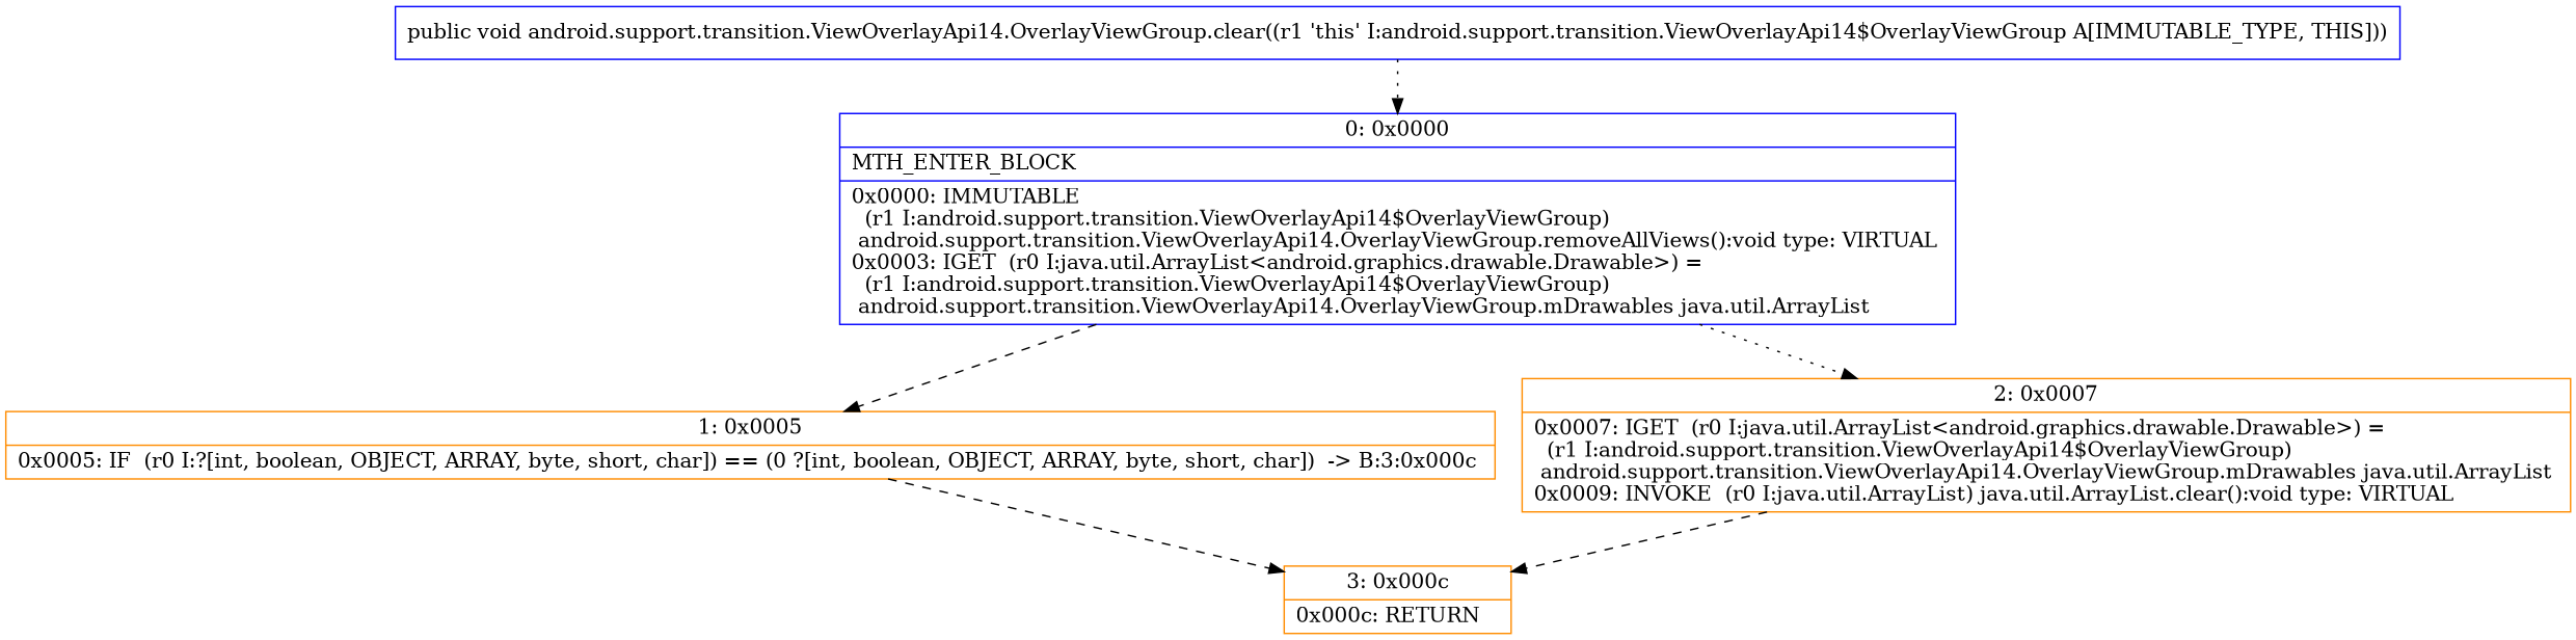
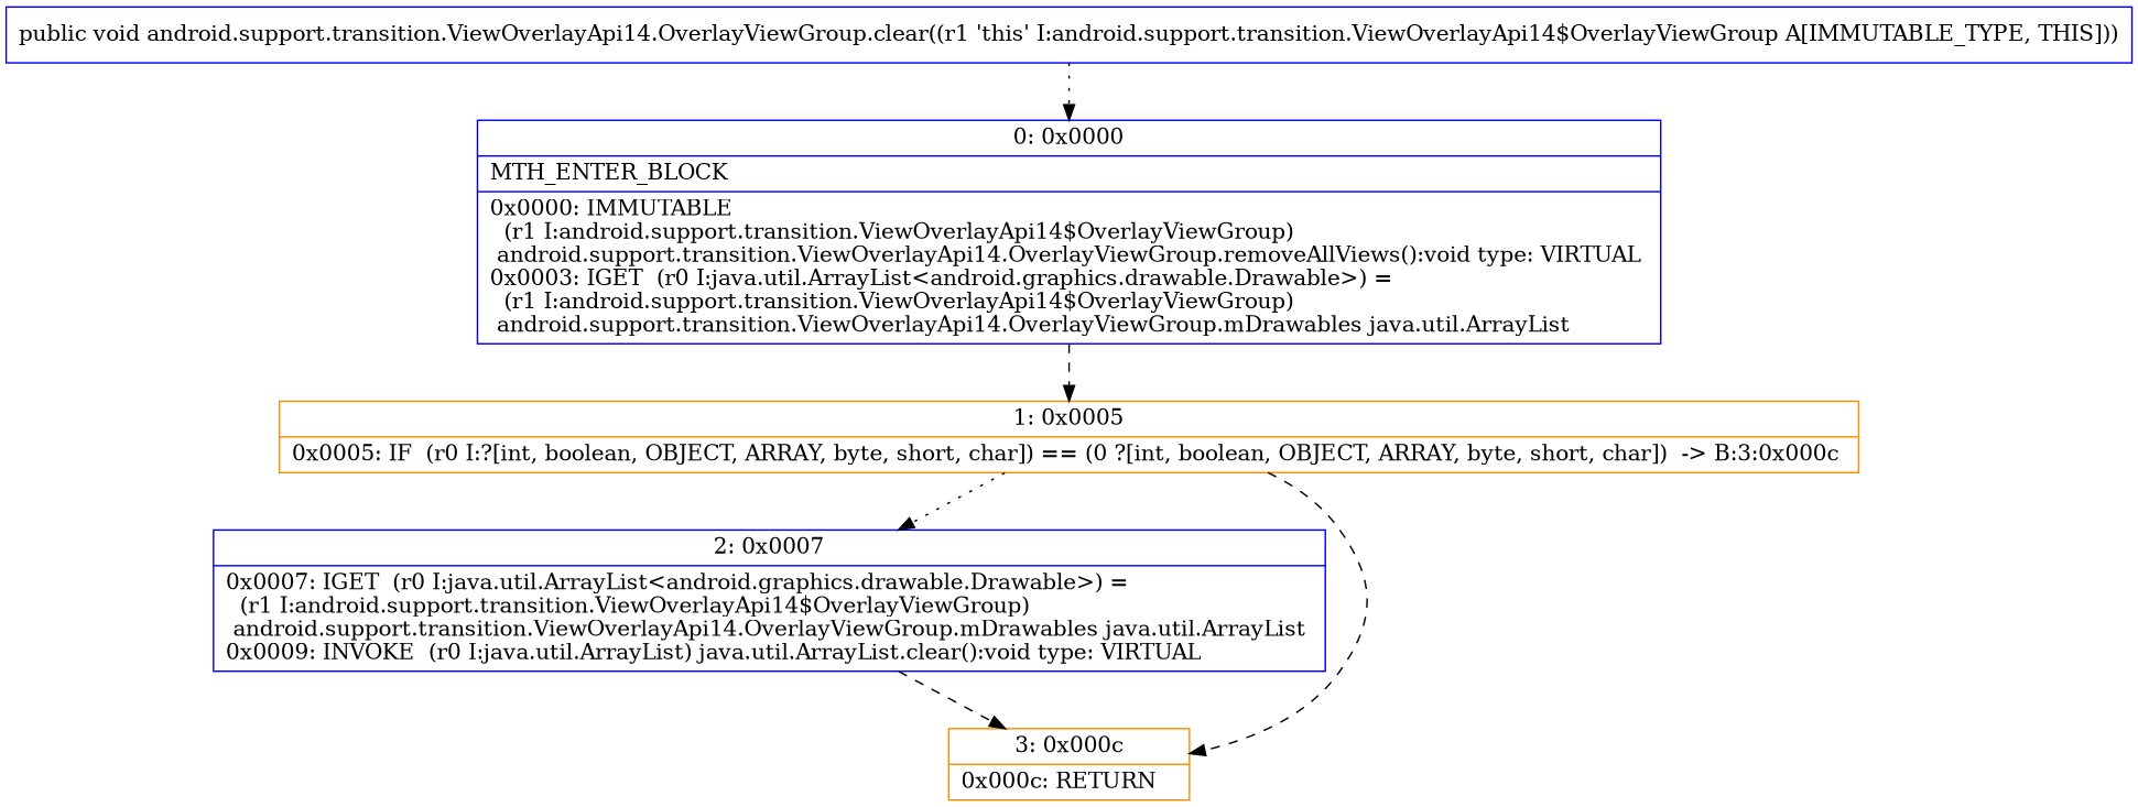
  digraph {
    node [color=darkorange shape=record]
    edge [style=dashed]
    n1 [color=blue label="{0\:\ 0x0000|MTH_ENTER_BLOCK\l|0x0000: IMMUTABLE  \l  (r1 I:android.support.transition.ViewOverlayApi14$OverlayViewGroup)\l android.support.transition.ViewOverlayApi14.OverlayViewGroup.removeAllViews():void type: VIRTUAL \l0x0003: IGET  (r0 I:java.util.ArrayList\<android.graphics.drawable.Drawable\>) = \l  (r1 I:android.support.transition.ViewOverlayApi14$OverlayViewGroup)\l android.support.transition.ViewOverlayApi14.OverlayViewGroup.mDrawables java.util.ArrayList \l}"]
    n2 [label="{1\:\ 0x0005|0x0005: IF  (r0 I:?[int, boolean, OBJECT, ARRAY, byte, short, char]) == (0 ?[int, boolean, OBJECT, ARRAY, byte, short, char])  \-\> B:3:0x000c \l}"]
-   n3 [label="{2\:\ 0x0007|0x0007: IGET  (r0 I:java.util.ArrayList\<android.graphics.drawable.Drawable\>) = \l  (r1 I:android.support.transition.ViewOverlayApi14$OverlayViewGroup)\l android.support.transition.ViewOverlayApi14.OverlayViewGroup.mDrawables java.util.ArrayList \l0x0009: INVOKE  (r0 I:java.util.ArrayList) java.util.ArrayList.clear():void type: VIRTUAL \l}"]
+   n3 [color=blue label="{2\:\ 0x0007|0x0007: IGET  (r0 I:java.util.ArrayList\<android.graphics.drawable.Drawable\>) = \l  (r1 I:android.support.transition.ViewOverlayApi14$OverlayViewGroup)\l android.support.transition.ViewOverlayApi14.OverlayViewGroup.mDrawables java.util.ArrayList \l0x0009: INVOKE  (r0 I:java.util.ArrayList) java.util.ArrayList.clear():void type: VIRTUAL \l}"]
    n4 [label="{3\:\ 0x000c|0x000c: RETURN   \l}"]
    n5 [color=blue label="{public void android.support.transition.ViewOverlayApi14.OverlayViewGroup.clear((r1 'this' I:android.support.transition.ViewOverlayApi14$OverlayViewGroup A[IMMUTABLE_TYPE, THIS])) }"]
    n1 -> n2
-   n1 -> n3 [style=dotted]
+   n2 -> n3 [style=dotted]
    n2 -> n4
    n3 -> n4
    n5 -> n1 [style=dotted]
  }
